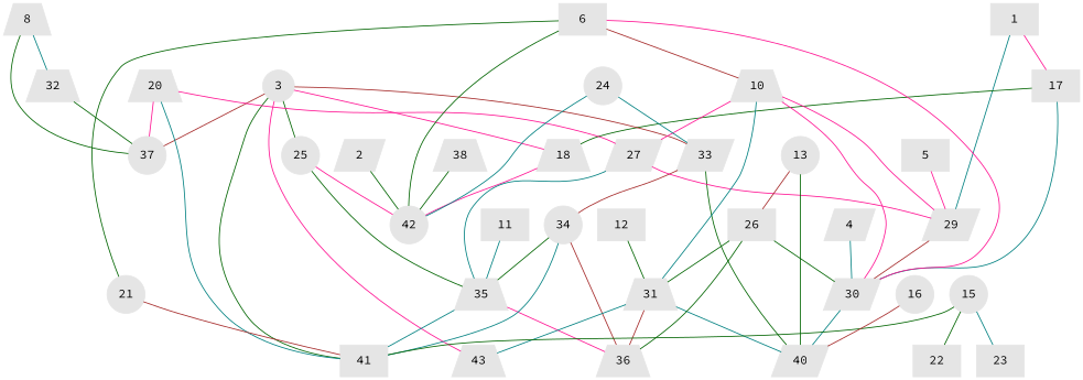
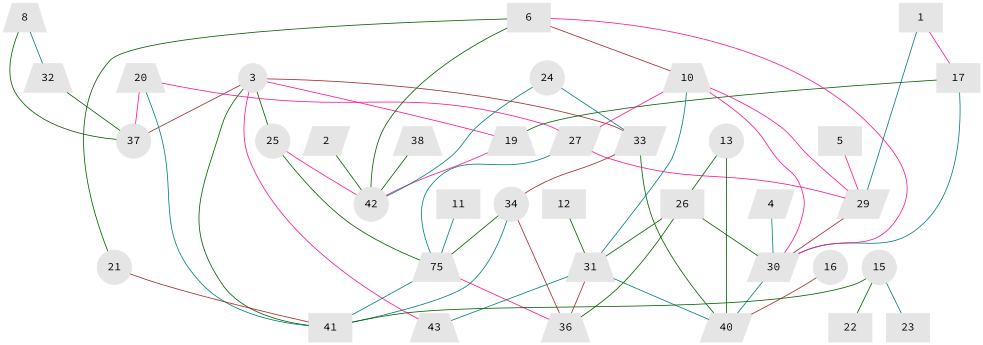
  graph {
    fontname="Source Code Pro"
    node [color=gray90 fontname="Source Code Pro" shape=box style=filled]
    edge [color=darkgreen fontname="Source Code Pro" weight=1.0]
    1
    17
    29 [shape=parallelogram]
-   18 [shape=trapezium]
+   18 [shape=trapezium label=19]
    30 [shape=parallelogram]
    2 [shape=parallelogram]
    42 [shape=circle]
    3 [shape=circle]
    25 [shape=circle]
    33 [shape=parallelogram]
    37 [shape=circle]
    41
    43 [shape=trapezium]
    20 [shape=trapezium]
    27 [shape=parallelogram]
-   35 [shape=trapezium]
+   35 [shape=trapezium label=75]
    34 [shape=circle]
    40 [shape=parallelogram]
    4 [shape=parallelogram]
    5
    6
    10 [shape=trapezium]
    21 [shape=circle]
    31 [shape=trapezium]
    36 [shape=trapezium]
    8 [shape=trapezium]
    32 [shape=trapezium]
    11
    12
    13 [shape=circle]
    26
    15 [shape=circle]
    22
    23
    16 [shape=circle]
    24 [shape=circle]
    38 [shape=trapezium]
    1 -- 17 [color=deeppink]
    1 -- 29 [color=teal]
    17 -- 18
    17 -- 30 [color=teal]
    29 -- 30 [color=brown]
    18 -- 42 [color=deeppink]
    30 -- 40 [color=teal]
    2 -- 42
    3 -- 18 [color=deeppink]
    3 -- 25
    3 -- 33 [color=brown]
    3 -- 37 [color=brown]
    3 -- 41
    3 -- 43 [color=deeppink]
    25 -- 42 [color=deeppink weight=2.0]
    25 -- 35
    33 -- 34 [color=brown]
    33 -- 40 [weight=2.0]
    20 -- 37 [color=deeppink weight=3.0]
    20 -- 41 [color=teal]
    20 -- 27 [color=deeppink]
    27 -- 29 [color=deeppink]
    27 -- 35 [color=teal]
    35 -- 41 [color=teal]
    35 -- 36 [color=deeppink]
    34 -- 41 [color=teal]
    34 -- 35
    34 -- 36 [color=brown]
    4 -- 30 [color=teal]
    5 -- 29 [color=deeppink]
    6 -- 30 [color=deeppink]
    6 -- 42
    6 -- 10 [color=brown]
    6 -- 21
    10 -- 29 [color=deeppink weight=2.0]
    10 -- 30 [color=deeppink]
    10 -- 27 [color=deeppink weight=2.0]
    10 -- 31 [color=teal]
    21 -- 41 [color=brown]
    31 -- 43 [color=teal]
    31 -- 40 [color=teal]
    31 -- 36 [color=brown]
    8 -- 37
    8 -- 32 [color=teal]
    32 -- 37
    11 -- 35 [color=teal]
    12 -- 31
    13 -- 40 [weight=2.0]
-   13 -- 26 [color=brown]
+   13 -- 26
    26 -- 30
    26 -- 31
    26 -- 36
    15 -- 41
    15 -- 22
    15 -- 23 [color=teal]
    16 -- 40 [color=brown]
    24 -- 42 [color=teal]
    24 -- 33 [color=teal]
    38 -- 42
  }
